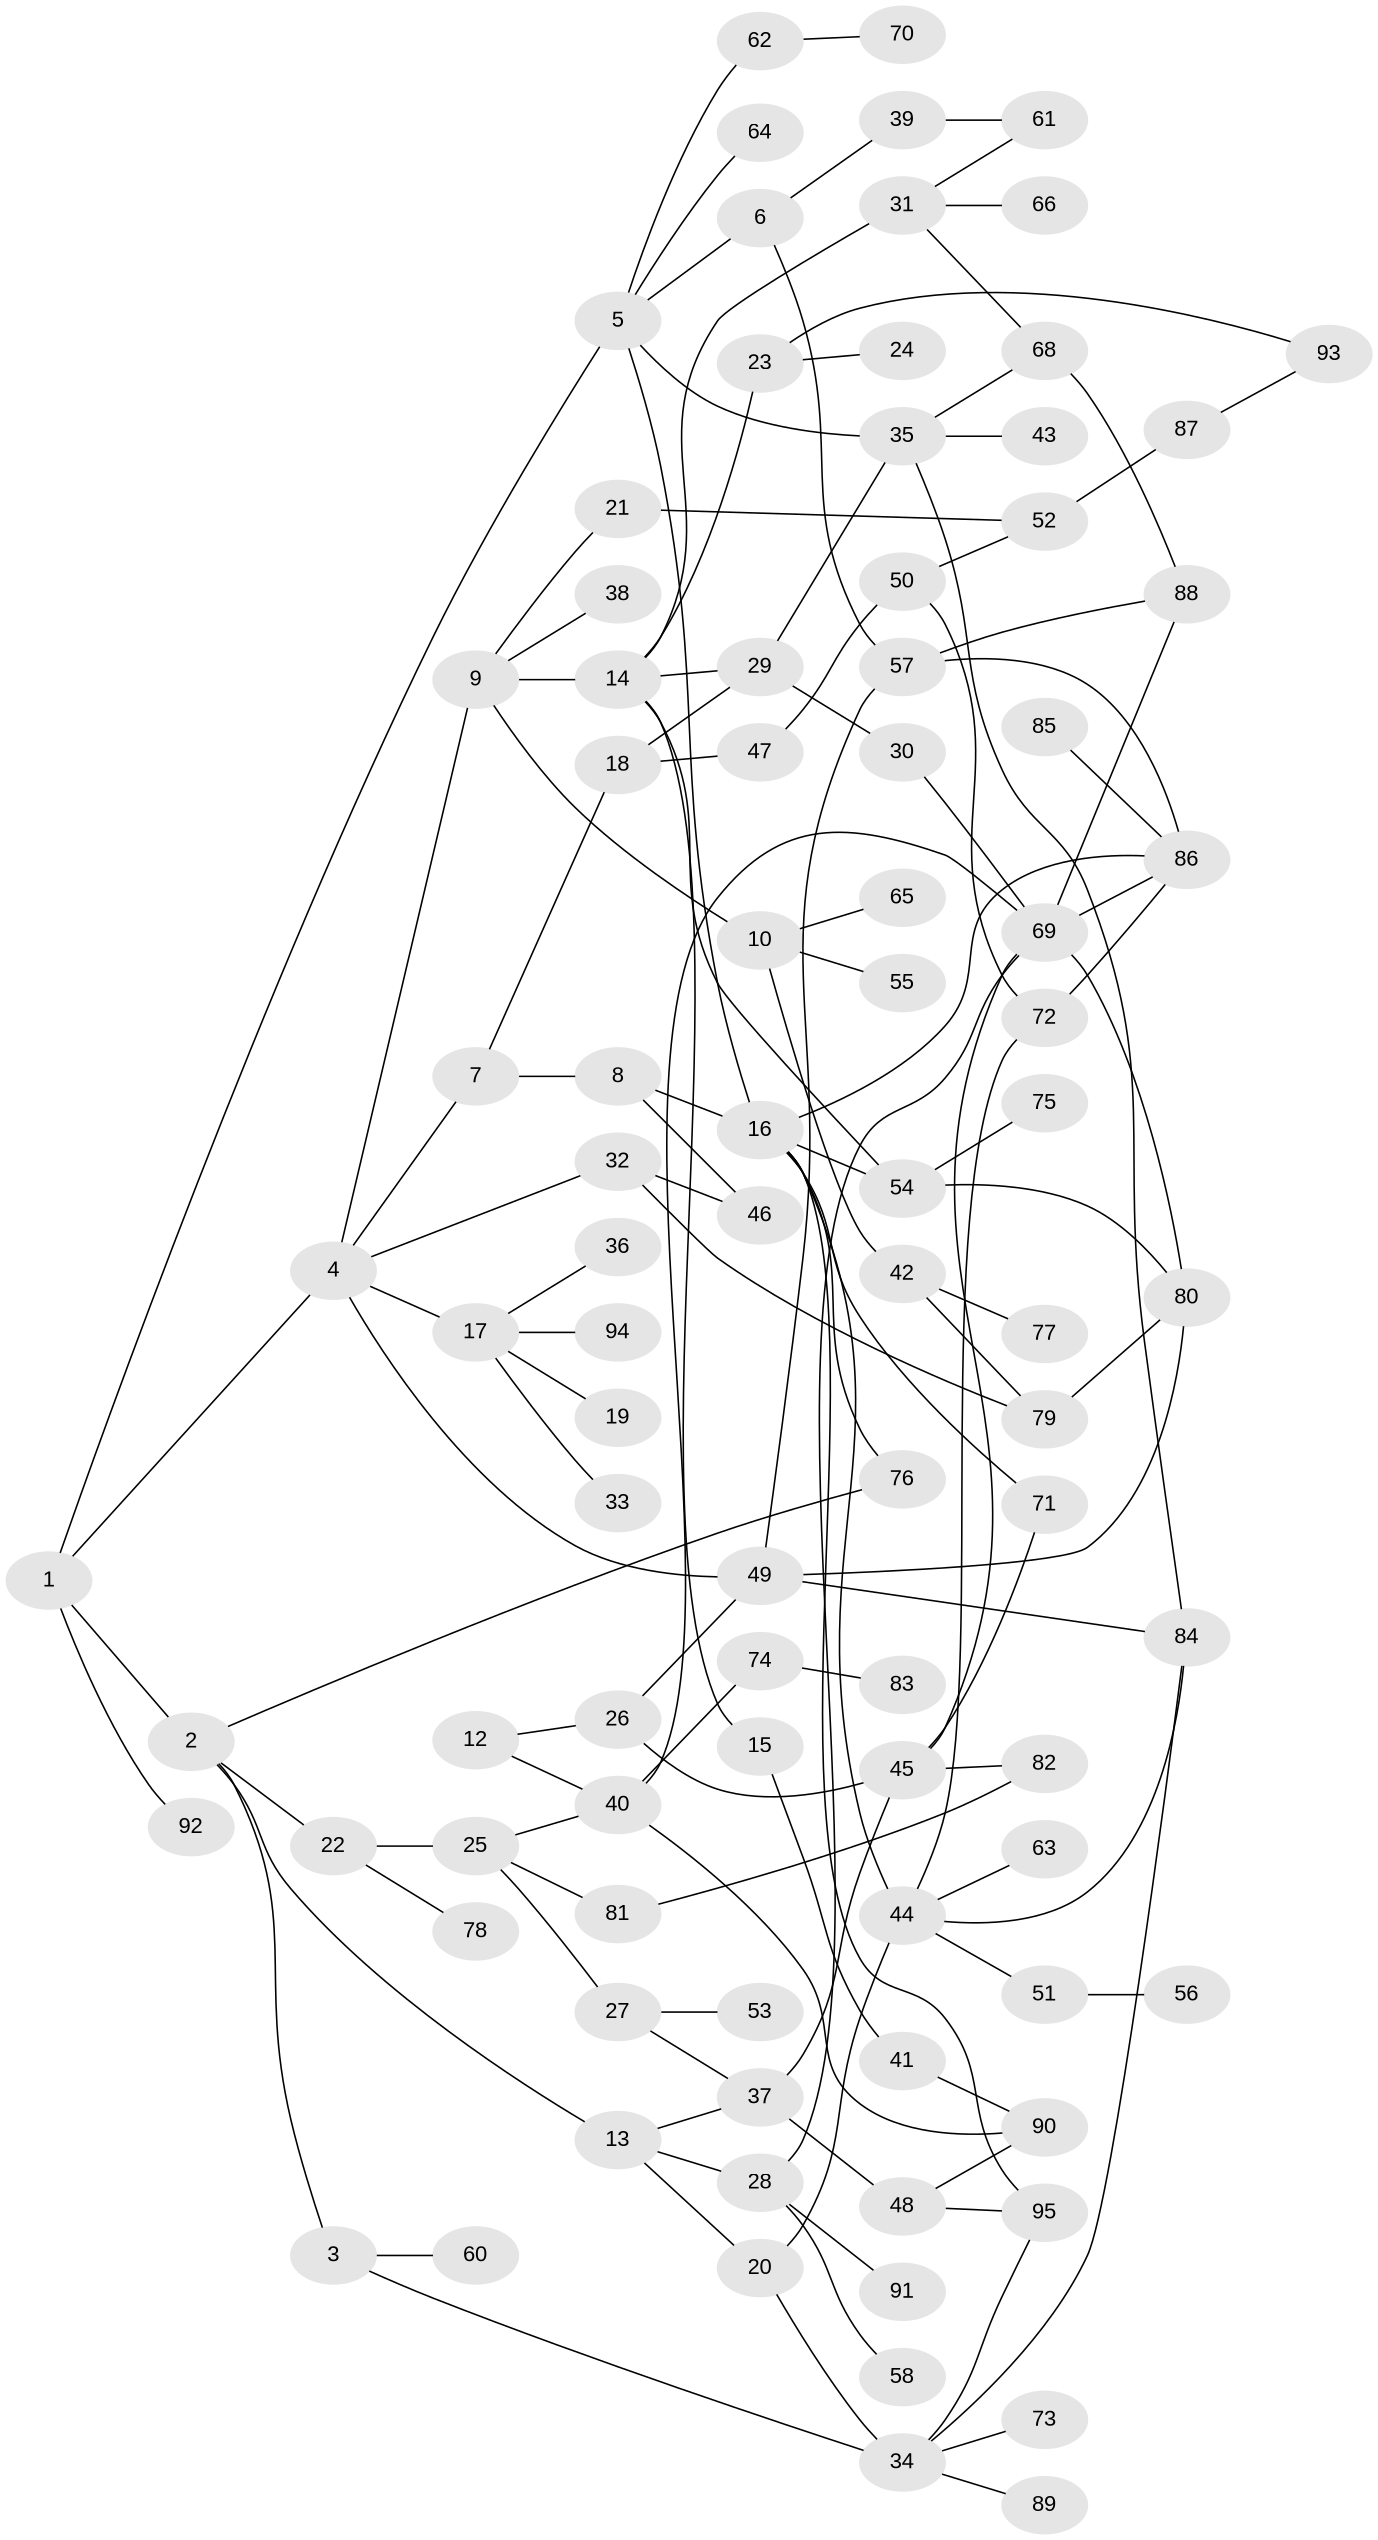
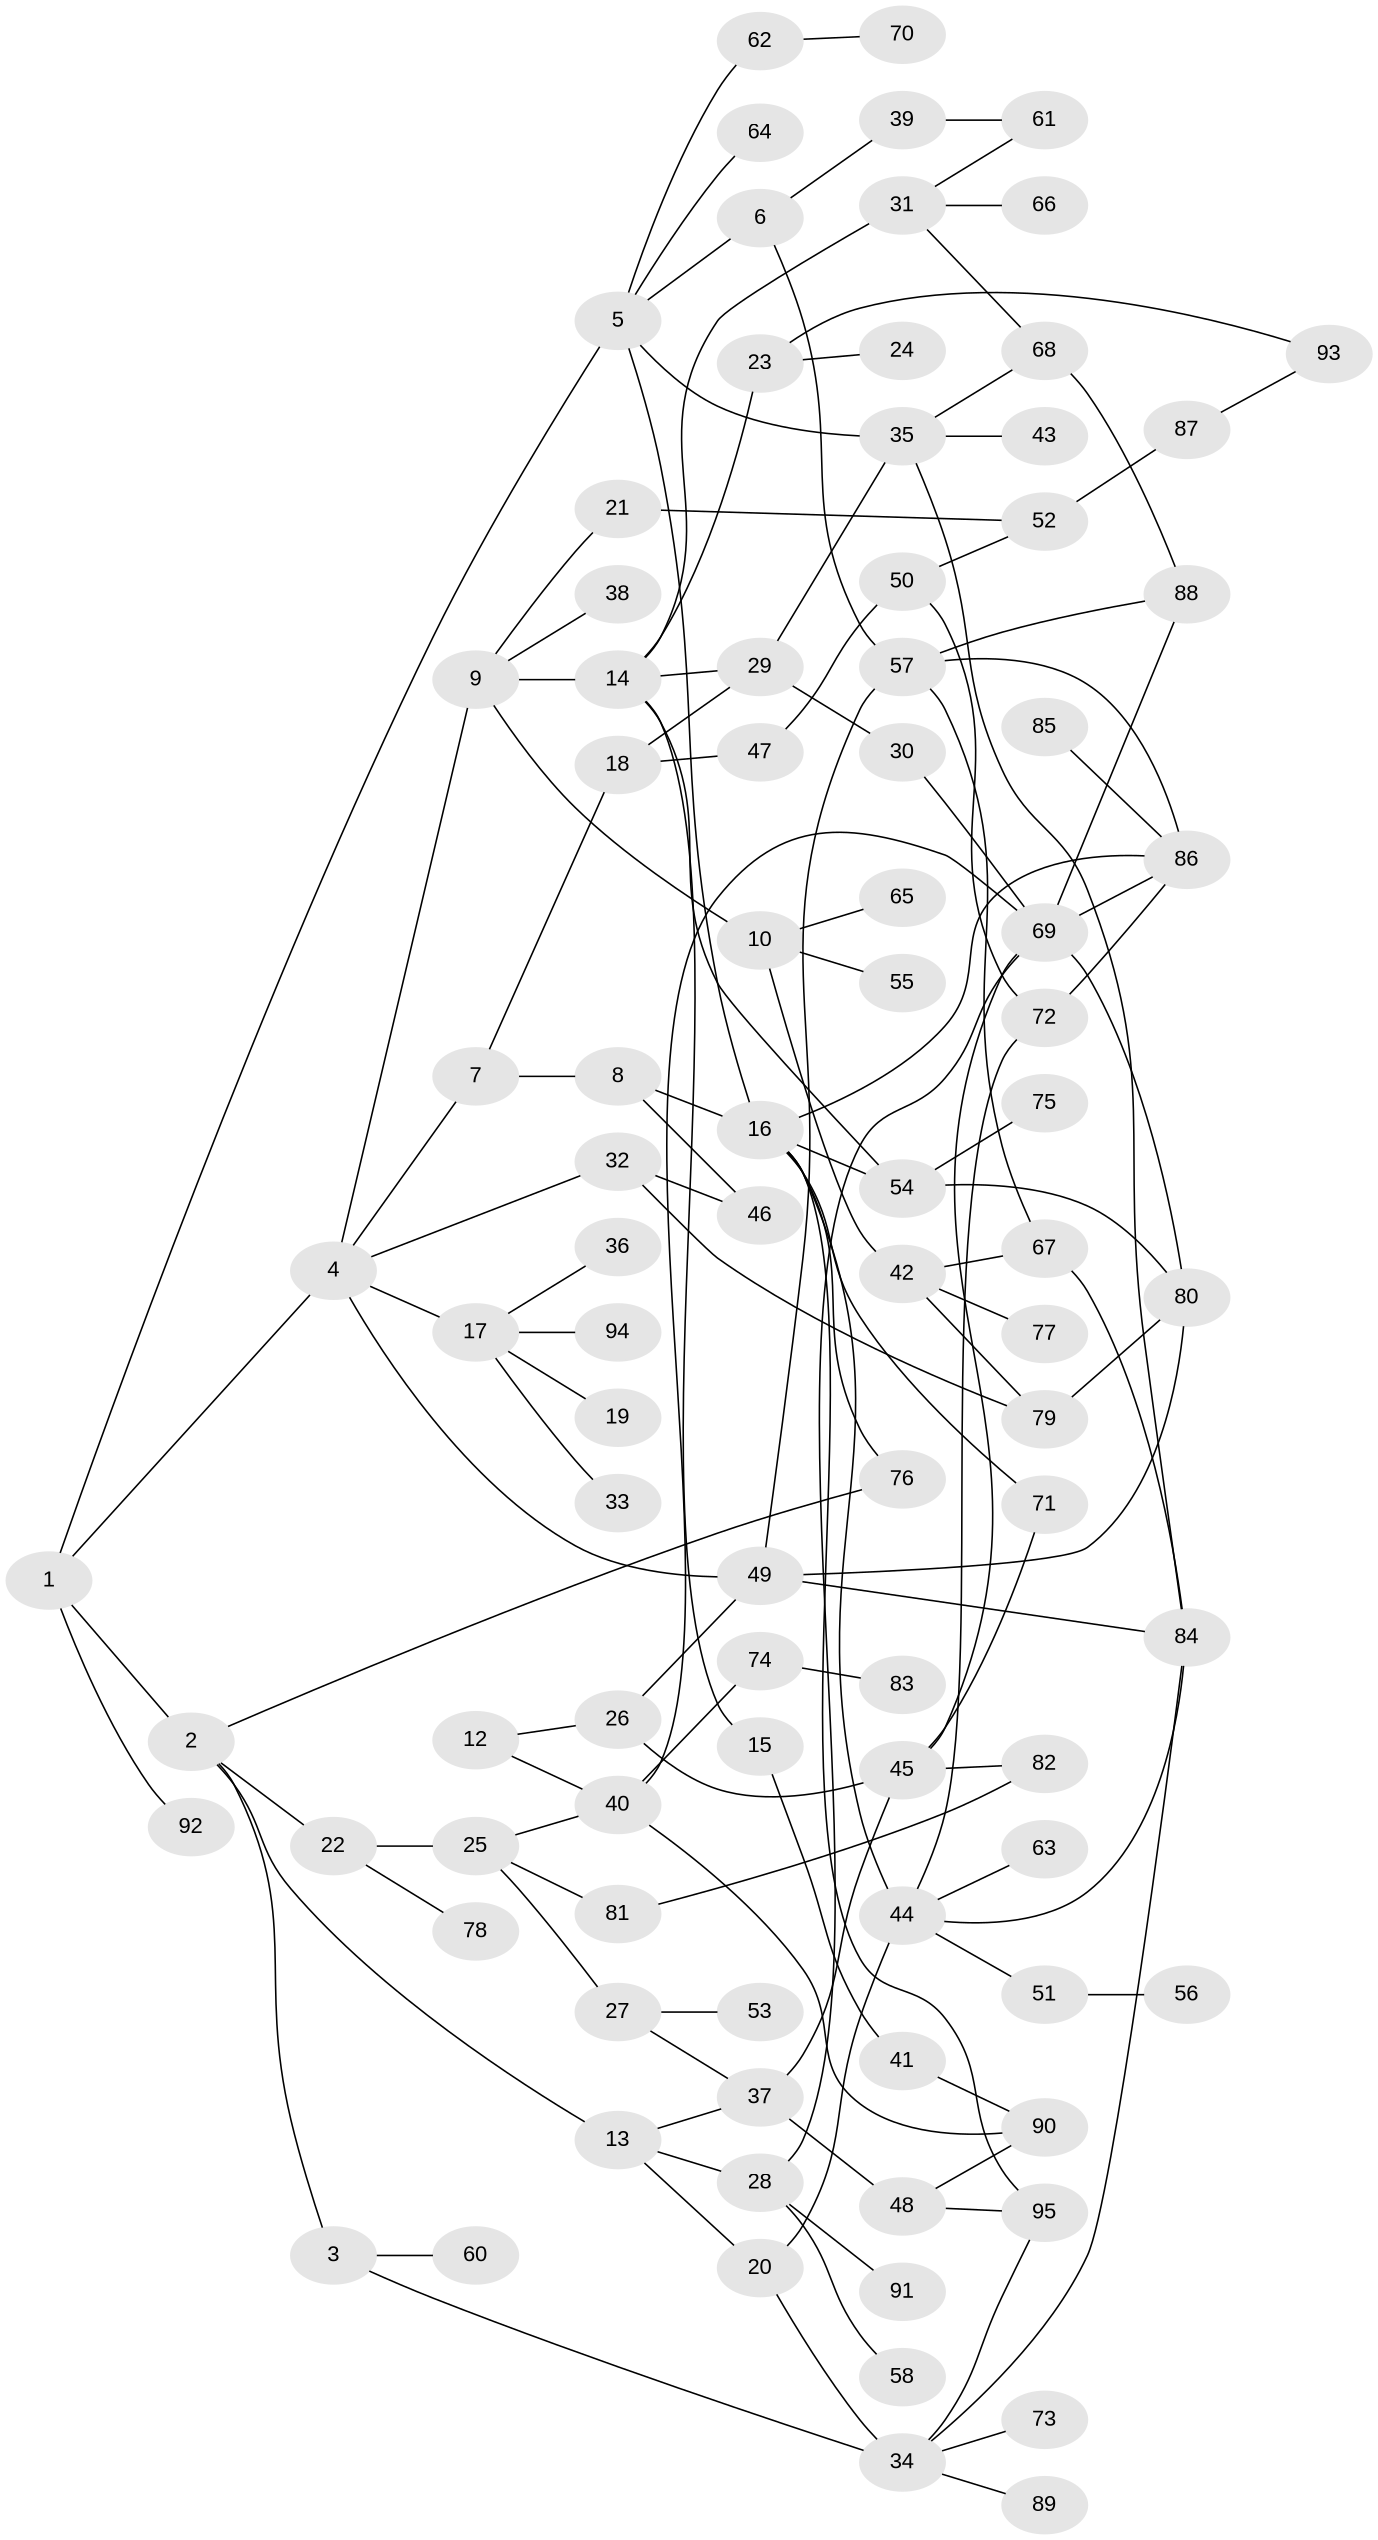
  graph {
    fontname="Liberation Sans"
    rankdir=LR
    node [color=gray90 fontname="Liberation Sans" style=filled]
    edge [fontname="Liberation Sans"]
    1
    2
    4
    5
    92
    3
    13
    22
    76
    7
    9
    17
    32
    49
    6
    16
    35
    62
    64
    34
    60
    20
    28
    37
    25
    78
    95
    73
    84
    89
    8
    18
    10
    14
    21
    38
    19
    33
    36
    94
    46
    79
    57
    80
    39
    54
    44
    71
    86
    68
    43
    70
    61
+   67
    88
    29
    47
    42
    55
    65
    15
    23
    31
    52
    77
    12
    26
    40
    45
    69
    74
    90
    58
    91
    48
    41
    24
    93
    30
    66
    75
    51
    63
    72
    50
    87
    27
    81
    53
    82
    83
    56
    85
    1 -- 2
    1 -- 4
    1 -- 5
    1 -- 92
    2 -- 3
    2 -- 13
    2 -- 22
    2 -- 76
    4 -- 7
    4 -- 9
    4 -- 17
    4 -- 32
    4 -- 49
    5 -- 6
    5 -- 16
    5 -- 35
    5 -- 62
    5 -- 64
    3 -- 34
    3 -- 60
    13 -- 20
    13 -- 28
    13 -- 37
    22 -- 25
    22 -- 78
    7 -- 8
    7 -- 18
    9 -- 10
    9 -- 14
    9 -- 21
    9 -- 38
    17 -- 19
    17 -- 33
    17 -- 36
    17 -- 94
    32 -- 46
    32 -- 79
    49 -- 84
    49 -- 57
    49 -- 80
    6 -- 57
    6 -- 39
    16 -- 76
    16 -- 95
    16 -- 54
    16 -- 44
    16 -- 71
    16 -- 86
    35 -- 84
    35 -- 68
    35 -- 43
    62 -- 70
    34 -- 95
    34 -- 73
    34 -- 84
    34 -- 89
    20 -- 34
    20 -- 44
    28 -- 69
    28 -- 58
    28 -- 91
    37 -- 45
    37 -- 48
    25 -- 40
    25 -- 27
    25 -- 81
    8 -- 16
    8 -- 46
    18 -- 29
    18 -- 47
    10 -- 42
    10 -- 55
    10 -- 65
    14 -- 54
    14 -- 29
    14 -- 15
    14 -- 23
    14 -- 31
    21 -- 52
    79 -- 80
    57 -- 86
+   57 -- 67
    57 -- 88
    39 -- 61
    54 -- 80
    54 -- 75
    44 -- 84
    44 -- 51
    44 -- 63
    44 -- 72
    68 -- 88
+   67 -- 84
    29 -- 35
    29 -- 30
    47 -- 50
    42 -- 79
+   42 -- 67
    42 -- 77
    15 -- 41
    23 -- 24
    23 -- 93
    31 -- 68
    31 -- 61
    31 -- 66
    52 -- 87
    12 -- 26
    12 -- 40
    26 -- 49
    26 -- 45
    40 -- 69
    40 -- 74
    40 -- 90
    45 -- 71
    45 -- 69
    45 -- 82
    69 -- 80
    69 -- 86
    69 -- 88
    74 -- 83
    48 -- 95
    48 -- 90
    41 -- 90
    30 -- 69
    51 -- 56
    72 -- 86
    50 -- 52
    50 -- 72
    87 -- 93
    27 -- 37
    27 -- 53
    81 -- 82
    85 -- 86
  }
